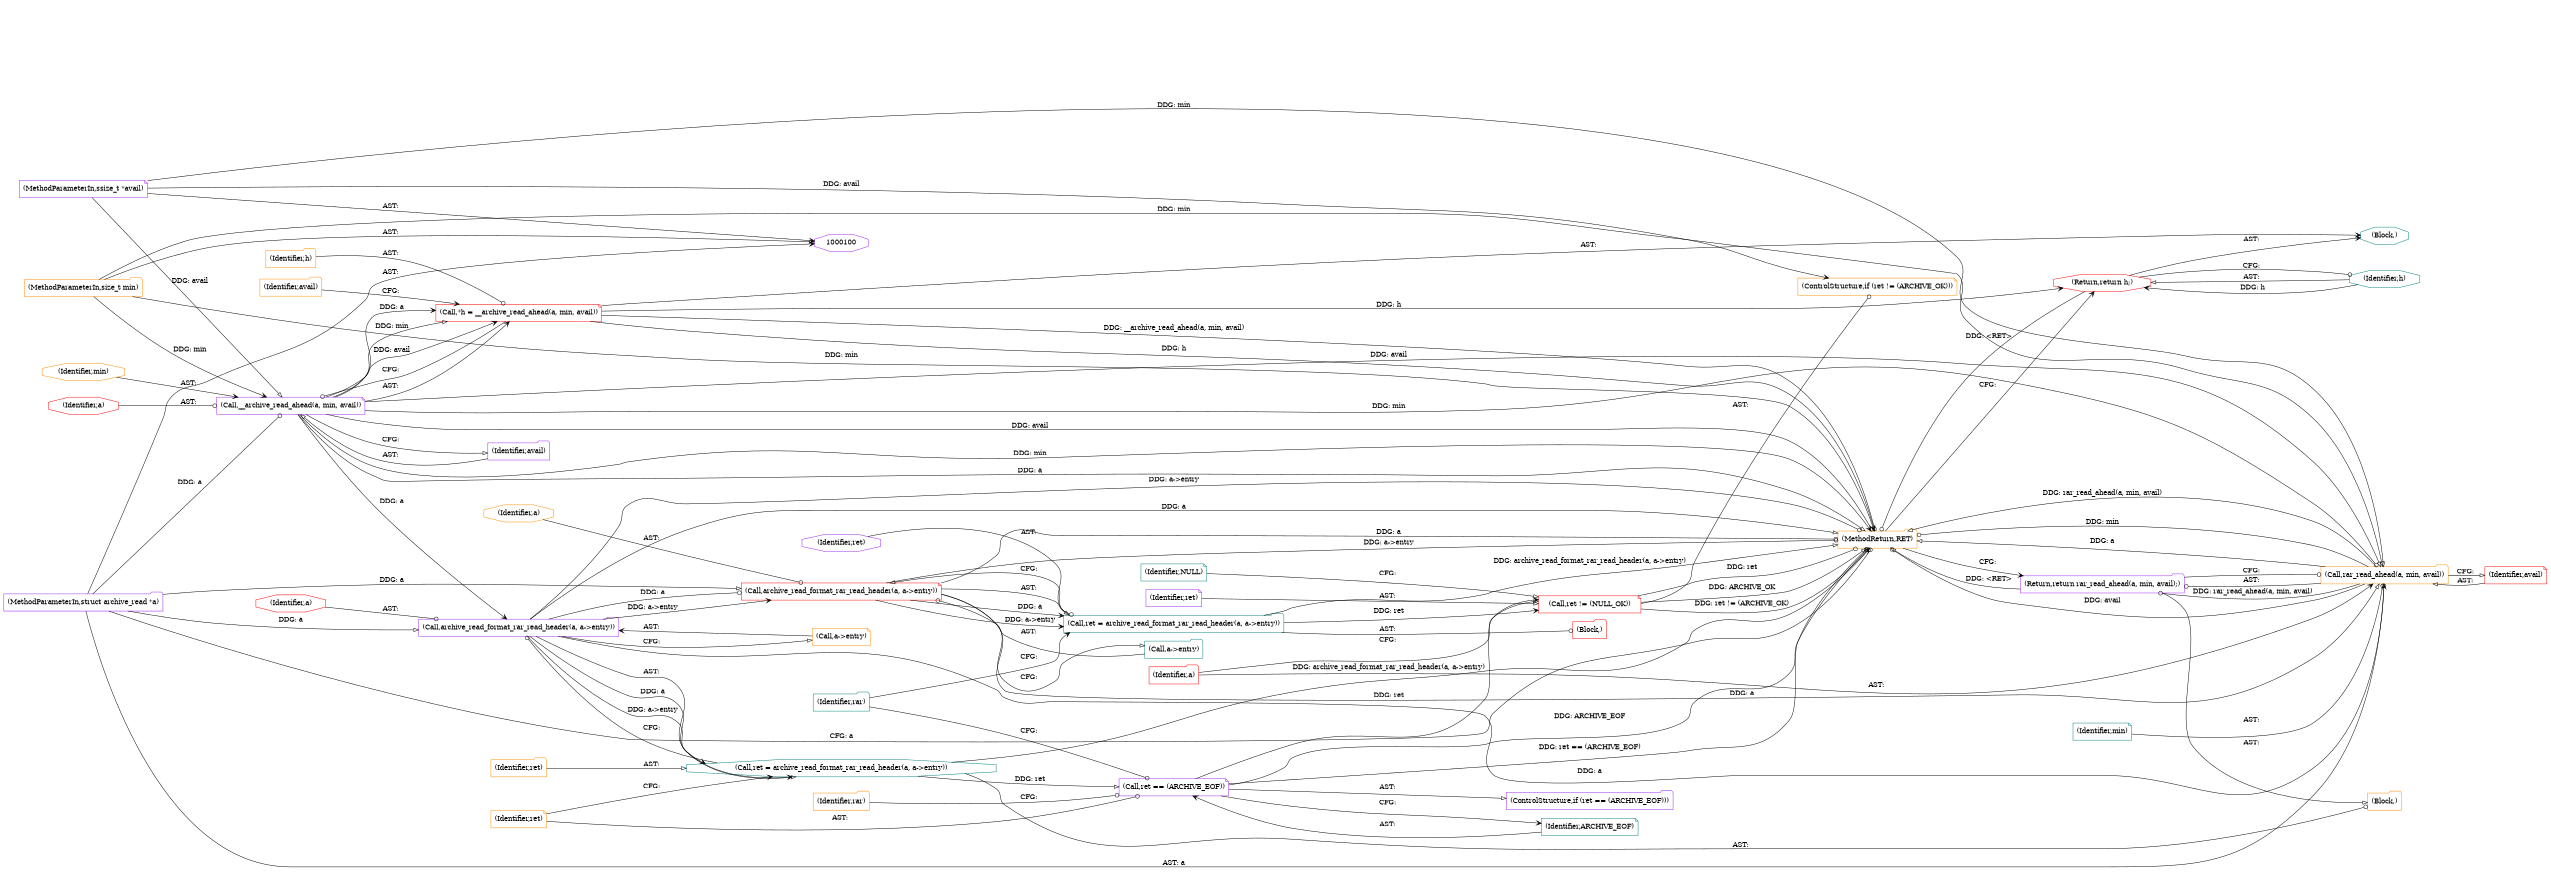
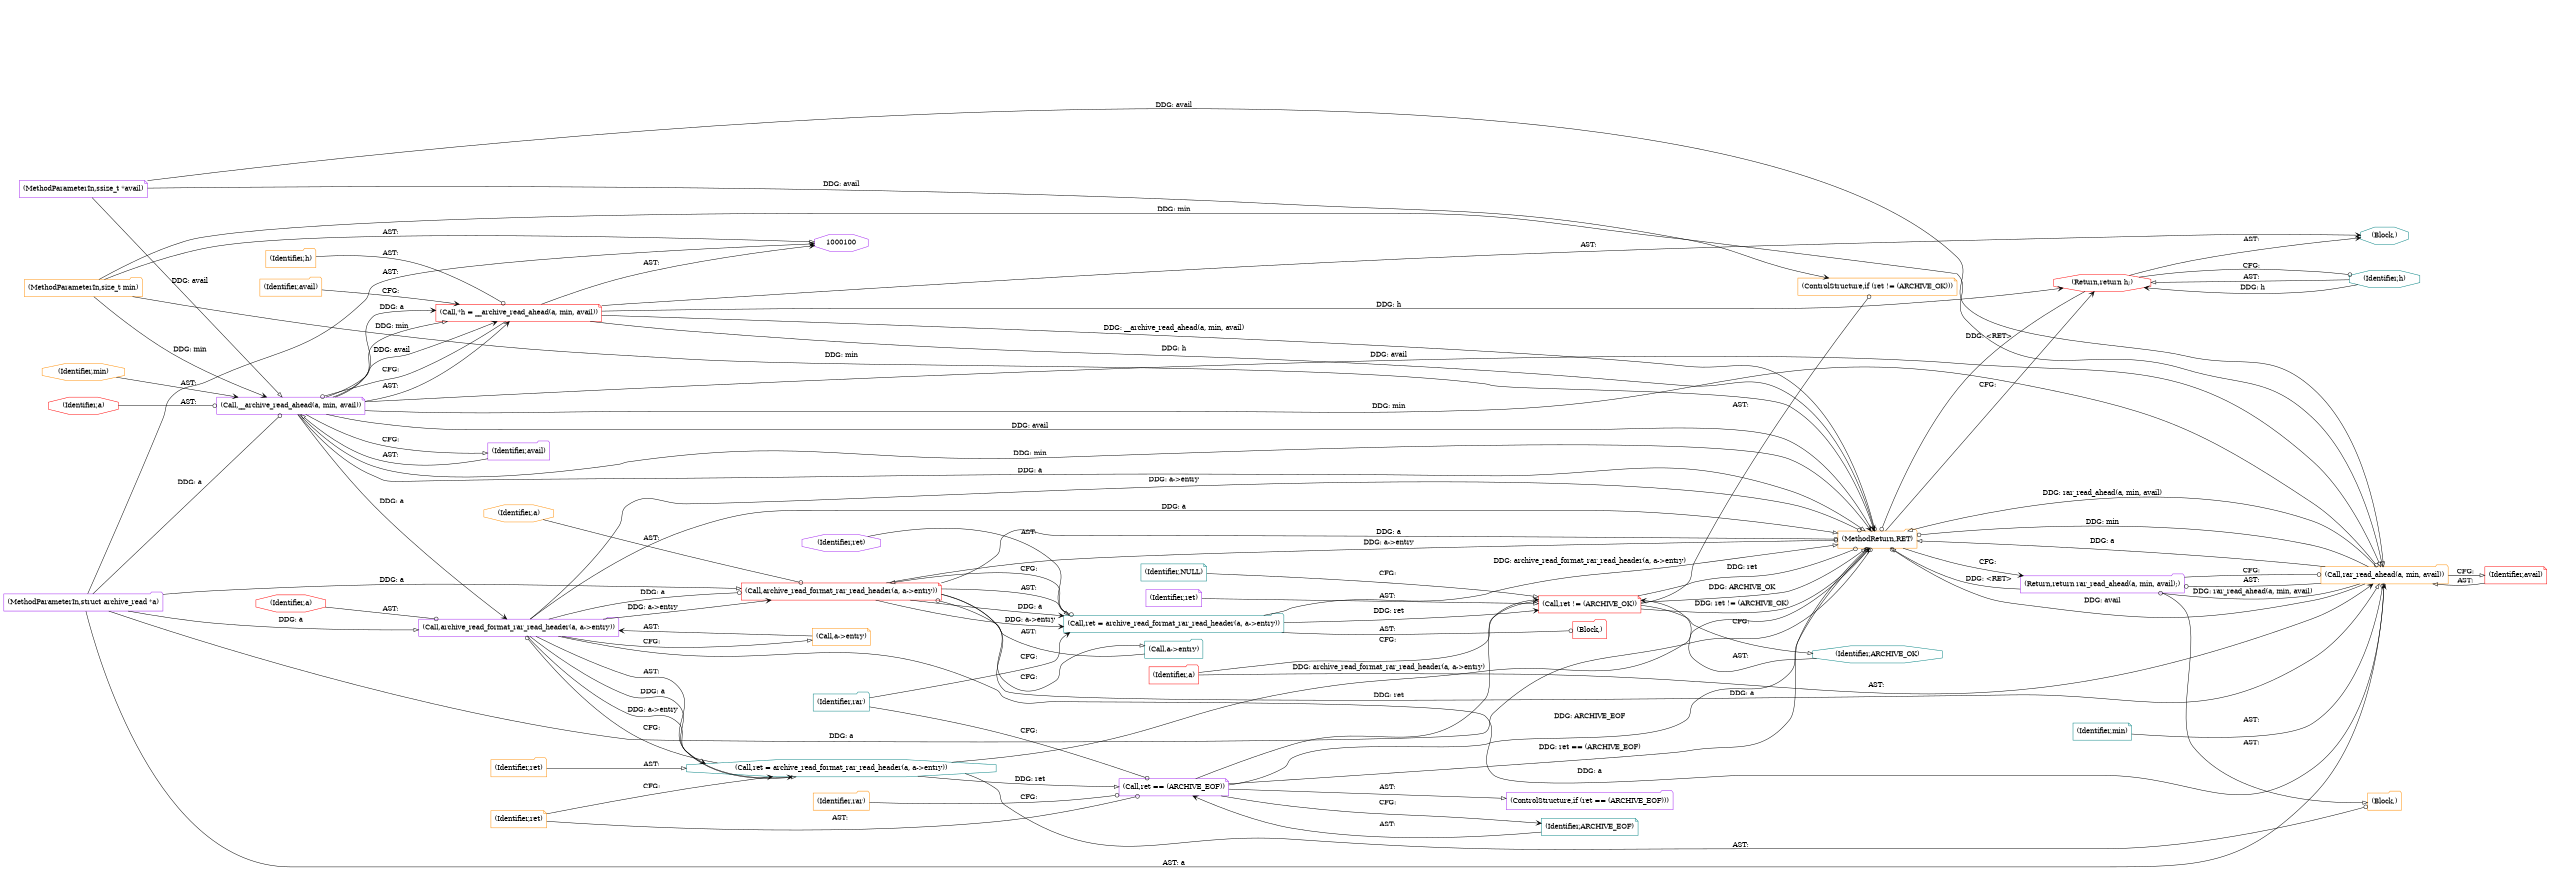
  digraph {
    rankdir=LR
    node [color=darkorange shape=folder]
    edge [arrowhead=odot]
    n1 [color=purple label="(Call,__archive_read_ahead(a, min, avail))" shape=note]
    n2 [color=red label="(Call,*h = __archive_read_ahead(a, min, avail))" shape=note]
    n3 [color=purple label="(Call,archive_read_format_rar_read_header(a, a->entry))"]
    n4 [label="(Call,rar_read_ahead(a, min, avail))"]
    n5 [label="(MethodReturn,RET)"]
    n6 [color=purple label="(Identifier,avail)"]
    n7 [color=red label="(Return,return h;)" shape=octagon]
    n8 [color=teal label="(Block,)" shape=octagon]
    n9 [color=red label="(Call,archive_read_format_rar_read_header(a, a->entry))" shape=note]
    n10 [color=teal label="(Call,ret = archive_read_format_rar_read_header(a, a->entry))" shape=octagon]
    n11 [label="(Call,a->entry)" shape=note]
    n12 [color=purple label="(Return,return rar_read_ahead(a, min, avail);)"]
    n13 [color=red label="(Identifier,avail)" shape=note]
    n14 [color=purple label="(MethodParameterIn,struct archive_read *a)"]
    1000100 [color=purple shape=octagon]
    n16 [color=teal label="(Call,ret = archive_read_format_rar_read_header(a, a->entry))"]
    n17 [color=teal label="(Call,a->entry)"]
    n18 [label="(MethodParameterIn,size_t min)"]
    n19 [color=purple label="(MethodParameterIn,ssize_t *avail)" shape=note]
    n20 [label="(ControlStructure,if (ret != (ARCHIVE_OK)))" shape=note]
    n21 [color=teal label="(Identifier,h)" shape=octagon]
    n22 [color=purple label="(Call,ret == (ARCHIVE_EOF))" shape=note]
    n23 [label="(Block,)"]
-   n24 [color=red label="(Call,ret != (NULL_OK))" shape=note]
+   n24 [color=red label="(Call,ret != (ARCHIVE_OK))" shape=note]
    n25 [color=purple label="(ControlStructure,if (ret == (ARCHIVE_EOF)))"]
    n26 [color=teal label="(Identifier,ARCHIVE_EOF)" shape=note]
+   n27 [color=teal label="(Identifier,ARCHIVE_OK)" shape=octagon]
    n28 [color=red label="(Block,)"]
    n29 [label="(Identifier,a)" shape=octagon]
    n30 [color=purple label="(Identifier,ret)" shape=note]
    n31 [label="(Identifier,h)"]
    n32 [label="(Identifier,ret)" shape=note]
    n33 [color=purple label="(Identifier,ret)" shape=octagon]
    n34 [label="(Identifier,min)" shape=octagon]
    n35 [color=red label="(Identifier,a)"]
    n36 [color=teal label="(Identifier,min)" shape=note]
    n37 [label="(Identifier,avail)"]
    n38 [color=red label="(Identifier,a)" shape=octagon]
    n39 [label="(Identifier,ret)"]
    n40 [color=teal label="(Identifier,NULL)" shape=note]
    n41 [color=red label="(Identifier,a)" shape=octagon]
    n42 [color=teal label="(Identifier,rar)"]
    n43 [label="(Identifier,rar)"]
    n1 -> n2 [arrowhead=vee label="AST: "]
    n1 -> n2 [arrowhead=vee label="DDG: a"]
    n1 -> n2 [arrowhead=onormal label="DDG: min"]
    n1 -> n2 [arrowhead=vee label="DDG: avail"]
    n1 -> n3 [arrowhead=vee label="DDG: a"]
    n1 -> n4 [label="DDG: min"]
    n1 -> n4 [arrowhead=onormal label="DDG: avail"]
    n1 -> n5 [label="DDG: avail"]
    n1 -> n5 [arrowhead=vee label="DDG: min"]
    n1 -> n5 [arrowhead=onormal label="DDG: a"]
    n1 -> n6 [arrowhead=onormal label="CFG: "]
    n2 -> n1 [label="CFG: "]
    n2 -> n5 [label="DDG: __archive_read_ahead(a, min, avail)"]
    n2 -> n5 [arrowhead=onormal label="DDG: h"]
    n2 -> n7 [arrowhead=vee label="DDG: h"]
    n2 -> n8 [arrowhead=vee label="AST: "]
    n3 -> n4 [arrowhead=vee label="DDG: a"]
    n3 -> n5 [label="DDG: a->entry"]
    n3 -> n5 [arrowhead=onormal label="DDG: a"]
    n3 -> n9 [label="DDG: a"]
    n3 -> n9 [arrowhead=vee label="DDG: a->entry"]
    n3 -> n10 [arrowhead=onormal label="AST: "]
    n3 -> n10 [arrowhead=vee label="DDG: a"]
    n3 -> n10 [arrowhead=vee label="DDG: a->entry"]
    n3 -> n11 [arrowhead=onormal label="CFG: "]
    n4 -> n5 [label="DDG: avail"]
    n4 -> n5 [arrowhead=onormal label="DDG: rar_read_ahead(a, min, avail)"]
    n4 -> n5 [label="DDG: min"]
    n4 -> n5 [arrowhead=onormal label="DDG: a"]
    n4 -> n12 [label="AST: "]
    n4 -> n12 [label="DDG: rar_read_ahead(a, min, avail)"]
    n4 -> n13 [arrowhead=onormal label="CFG: "]
    n5 -> n7 [arrowhead=vee label="CFG: "]
    n5 -> n12 [arrowhead=vee label="CFG: "]
    n6 -> n1 [arrowhead=onormal label="AST: "]
    n7 -> n5 [label="DDG: <RET>"]
    n7 -> n8 [arrowhead=vee label="AST: "]
    n7 -> n21 [label="CFG: "]
    n9 -> n4 [arrowhead=onormal label="DDG: a"]
    n9 -> n5 [label="DDG: a"]
    n9 -> n5 [label="DDG: a->entry"]
    n9 -> n16 [label="AST: "]
    n9 -> n16 [arrowhead=vee label="DDG: a"]
    n9 -> n16 [arrowhead=vee label="DDG: a->entry"]
    n9 -> n17 [arrowhead=onormal label="CFG: "]
    n10 -> n3 [label="CFG: "]
    n10 -> n5 [label="DDG: archive_read_format_rar_read_header(a, a->entry)"]
    n10 -> n22 [arrowhead=onormal label="DDG: ret"]
    n10 -> n23 [label="AST: "]
    n11 -> n3 [arrowhead=vee label="AST: "]
    n12 -> n4 [label="CFG: "]
    n12 -> n5 [arrowhead=onormal label="DDG: <RET>"]
    n12 -> n23 [arrowhead=onormal label="AST: "]
    n13 -> n4 [arrowhead=onormal label="AST: "]
    n14 -> n1 [label="DDG: a"]
    n14 -> n3 [arrowhead=onormal label="DDG: a"]
    n14 -> n4 [label="AST: a"]
-   n14 -> n5 [label="CFG: a"]
+   n14 -> n5 [label="DDG: a"]
    n14 -> n9 [arrowhead=onormal label="DDG: a"]
    n14 -> 1000100 [arrowhead=vee label="AST: "]
    n16 -> n5 [arrowhead=onormal label="DDG: archive_read_format_rar_read_header(a, a->entry)"]
    n16 -> n9 [arrowhead=onormal label="CFG: "]
    n16 -> n24 [arrowhead=vee label="DDG: ret"]
    n16 -> n28 [label="AST: "]
    n17 -> n9 [label="AST: "]
    n18 -> n1 [arrowhead=vee label="DDG: min"]
    n18 -> n4 [arrowhead=onormal label="DDG: min"]
    n18 -> n5 [arrowhead=vee label="DDG: min"]
    n18 -> 1000100 [arrowhead=onormal label="AST: "]
    n19 -> n1 [arrowhead=onormal label="DDG: avail"]
-   n19 -> n4 [arrowhead=onormal label="DDG: min"]
-   n19 -> 1000100 [arrowhead=vee label="AST: "]
+   n19 -> n4 [arrowhead=onormal label="DDG: avail"]
+   n2 -> 1000100 [arrowhead=vee label="AST: "]
    n19 -> n20 [arrowhead=vee label="DDG: avail"]
    n21 -> n7 [arrowhead=onormal label="AST: "]
    n21 -> n7 [arrowhead=vee label="DDG: h"]
    n22 -> n5 [label="DDG: ARCHIVE_EOF"]
    n22 -> n5 [label="DDG: ret == (ARCHIVE_EOF)"]
    n22 -> n24 [arrowhead=vee label="DDG: ret"]
    n22 -> n25 [arrowhead=onormal label="AST: "]
    n22 -> n26 [arrowhead=vee label="CFG: "]
    n24 -> n5 [arrowhead=vee label="DDG: ret != (ARCHIVE_OK)"]
    n24 -> n5 [label="DDG: ret"]
    n24 -> n5 [arrowhead=onormal label="DDG: ARCHIVE_OK"]
    n24 -> n20 [label="AST: "]
+   n24 -> n27 [arrowhead=onormal label="CFG: "]
    n26 -> n22 [arrowhead=vee label="AST: "]
+   n27 -> n24 [arrowhead=vee label="AST: "]
    n29 -> n9 [label="AST: "]
    n30 -> n24 [arrowhead=onormal label="AST: "]
    n31 -> n2 [label="AST: "]
    n32 -> n10 [arrowhead=vee label="CFG: "]
    n32 -> n22 [label="AST: "]
    n33 -> n16 [arrowhead=onormal label="AST: "]
    n34 -> n1 [arrowhead=vee label="AST: "]
    n35 -> n4 [arrowhead=vee label="AST: "]
    n35 -> n24 [arrowhead=onormal label="CFG: "]
    n36 -> n4 [label="AST: "]
    n37 -> n2 [arrowhead=vee label="CFG: "]
    n38 -> n3 [label="AST: "]
    n39 -> n10 [arrowhead=onormal label="AST: "]
    n40 -> n24 [arrowhead=onormal label="CFG: "]
    n41 -> n1 [label="AST: "]
    n42 -> n16 [arrowhead=vee label="CFG: "]
    n42 -> n22 [label="CFG: "]
    n43 -> n22 [label="CFG: "]
  }
